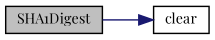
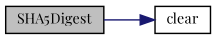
  digraph {
    rankdir=LR
    fontname="Playfair Display"
    node [color=black fontname="Playfair Display" fontsize=10 shape=record]
-   n1 [fillcolor=grey75 fontcolor=black height=0.2 label=SHA1Digest style=filled width=0.4]
+   n1 [fillcolor=grey75 fontcolor=black height=0.2 label=SHA5Digest style=filled width=0.4]
    n2 [height=0.2 label=clear width=0.4]
    n1 -> n2 [color=midnightblue fontname="Playfair Display" fontsize=10 labelfontname=FreeSans labelfontsize=10 style=solid]
  }
